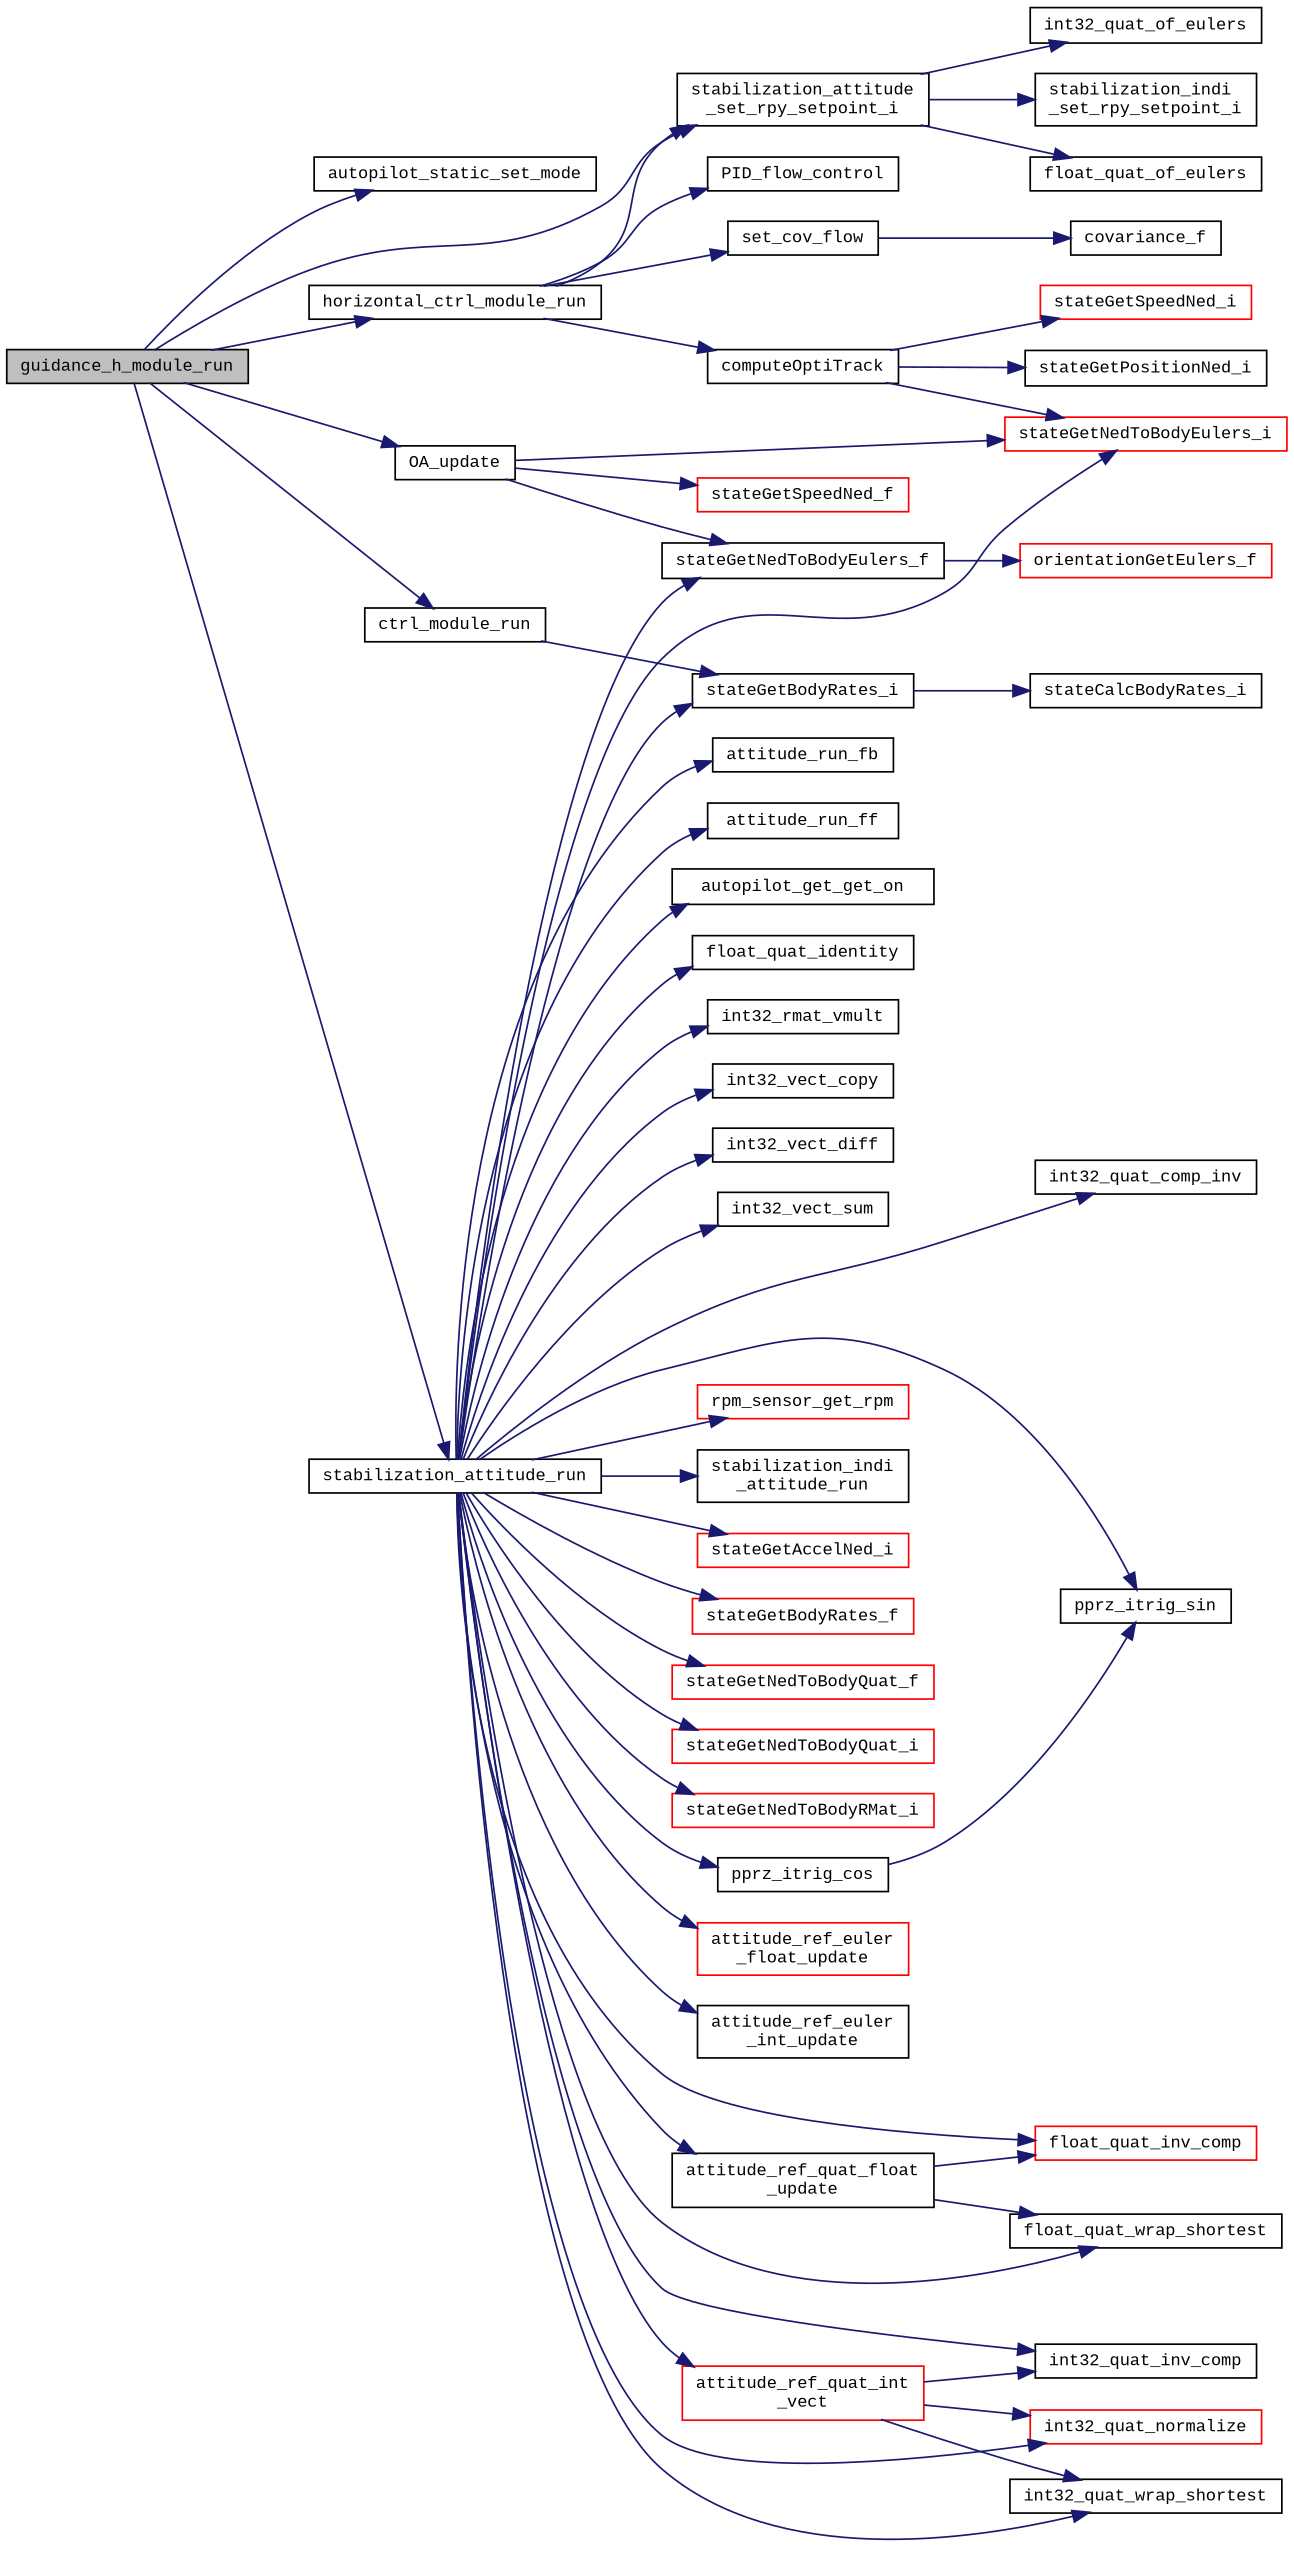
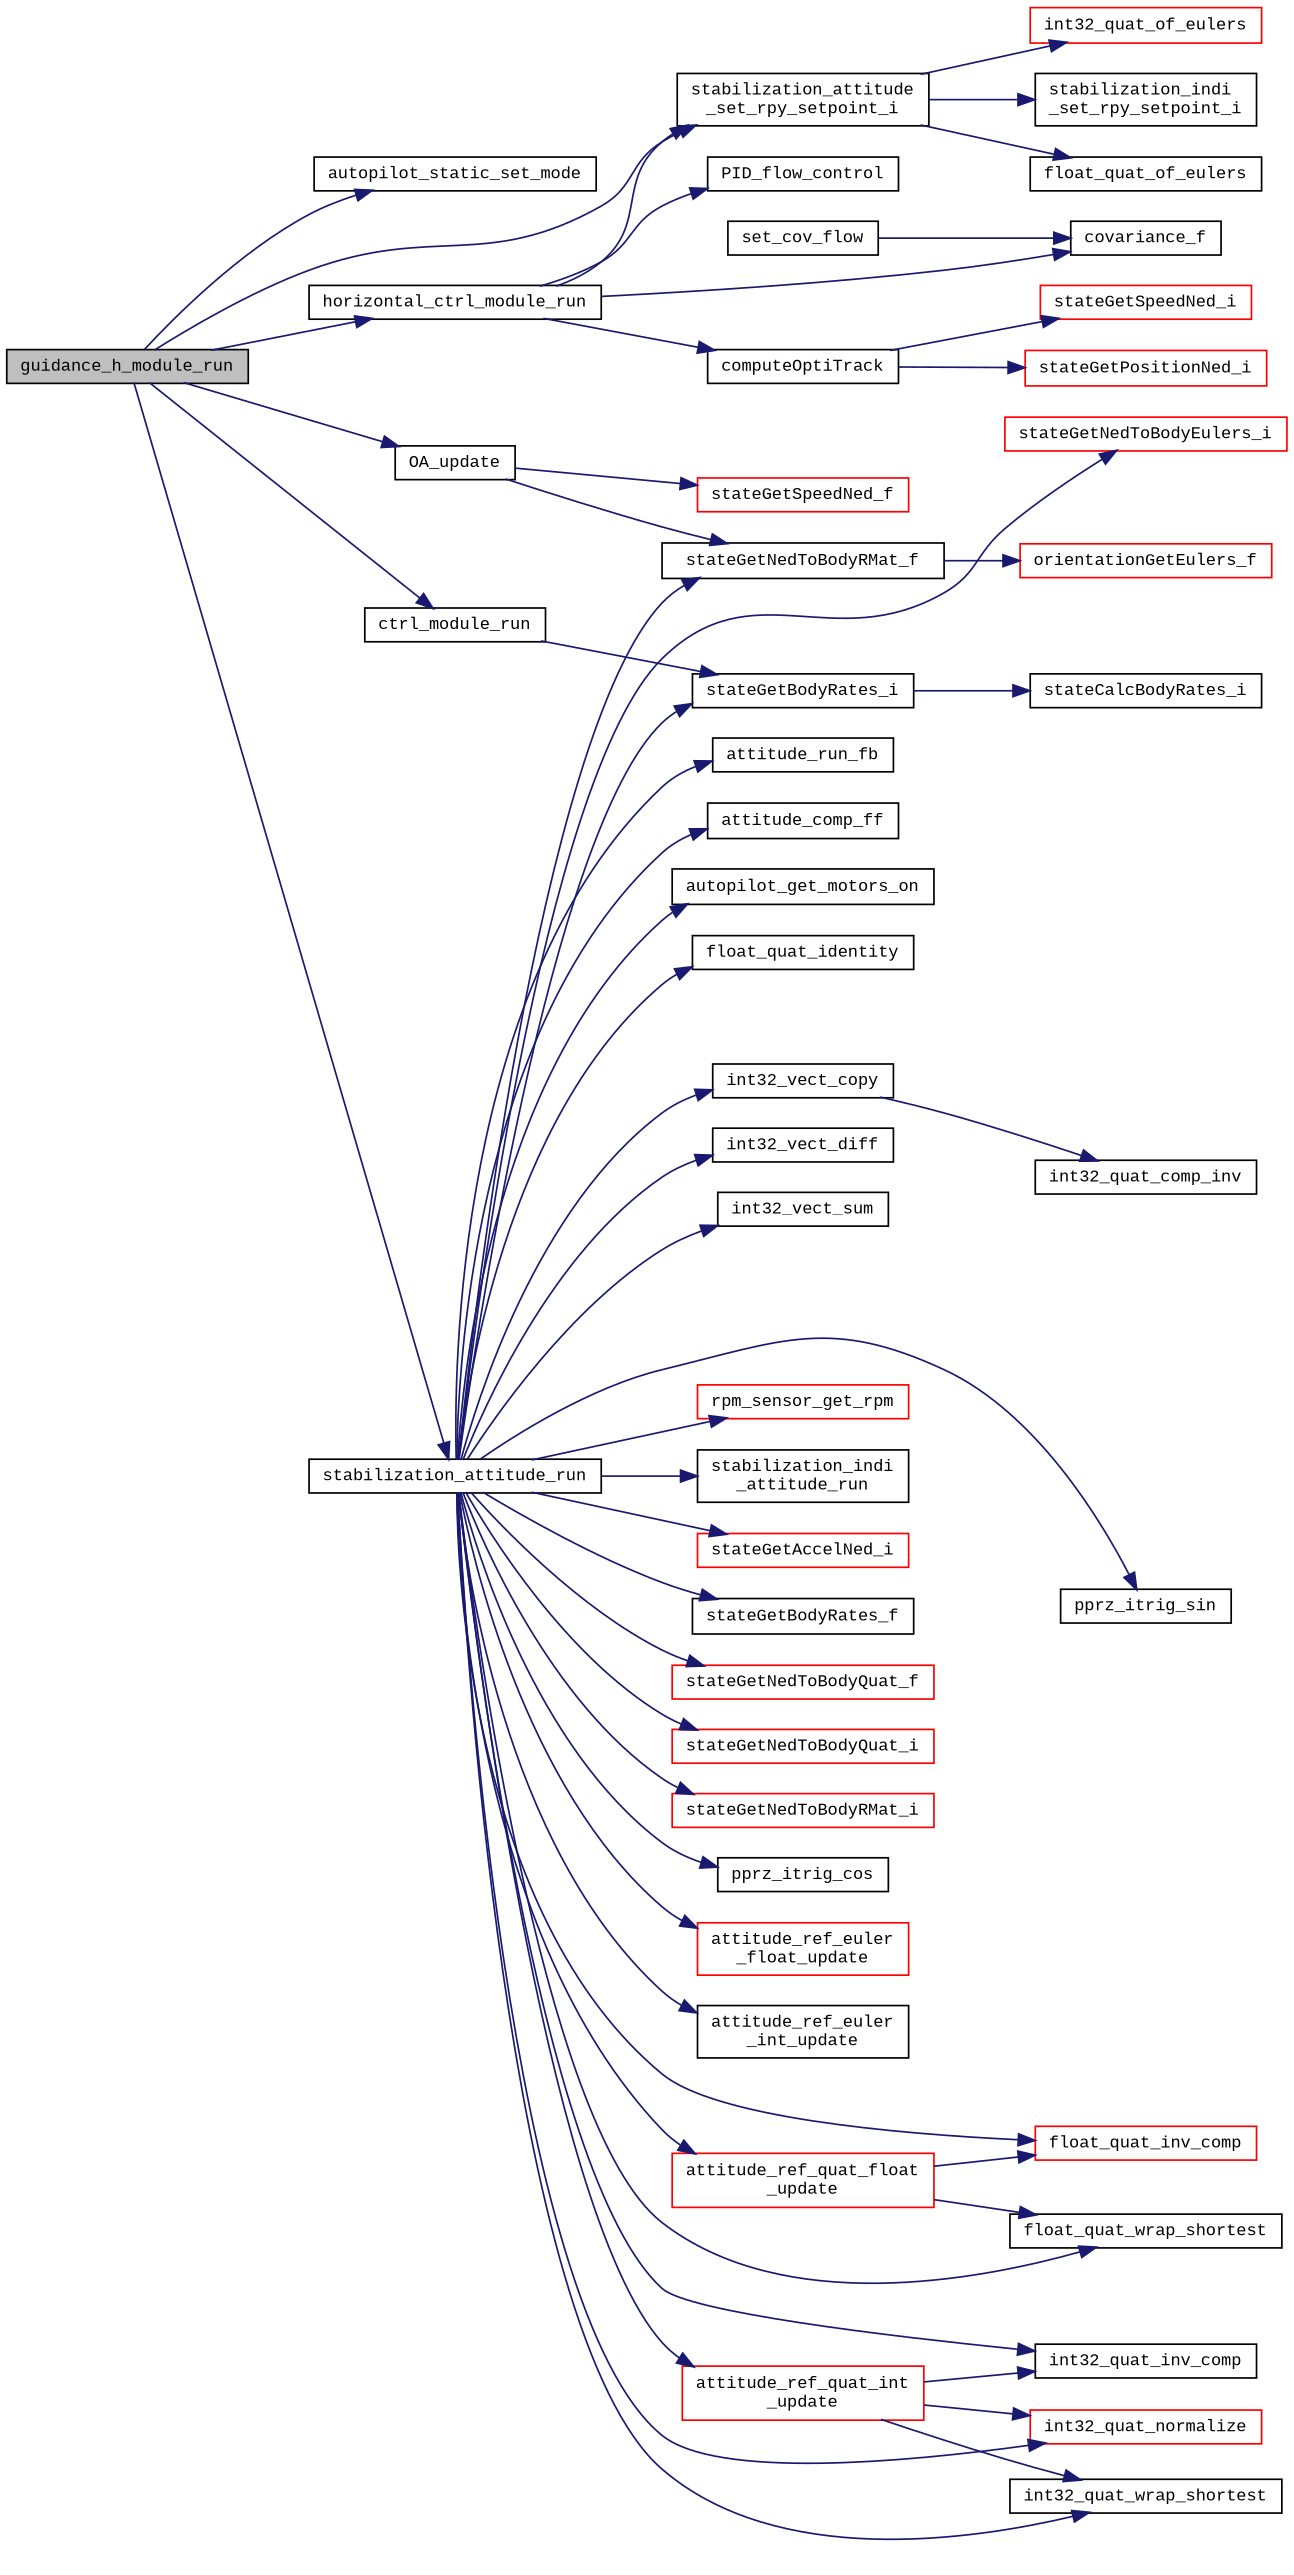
  digraph {
    fontname="Liberation Mono"
    rankdir=LR
    node [color=black fillcolor=white fontname="Liberation Mono" fontsize=10 shape=record style=filled]
    edge [color=midnightblue fontname="Liberation Mono" fontsize=10 labelfontname=FreeSans labelfontsize=10 style=solid]
    n1 [fillcolor=grey75 fontcolor=black height=0.2 label=guidance_h_module_run width=0.4]
    n2 [height=0.2 label=autopilot_static_set_mode width=0.4]
    n3 [height=0.2 label=ctrl_module_run width=0.4]
    n4 [height=0.2 label=horizontal_ctrl_module_run width=0.4]
    n5 [height=0.2 label="stabilization_attitude\l_set_rpy_setpoint_i" width=0.4]
    n6 [height=0.2 label=OA_update width=0.4]
    n7 [height=0.2 label=stabilization_attitude_run width=0.4]
    n8 [height=0.2 label=stateGetBodyRates_i width=0.4]
    n9 [height=0.2 label=computeOptiTrack width=0.4]
    n10 [height=0.2 label=PID_flow_control width=0.4]
    n11 [height=0.2 label=set_cov_flow width=0.4]
    n12 [height=0.2 label=float_quat_of_eulers width=0.4]
-   n13 [height=0.2 label=int32_quat_of_eulers width=0.4]
+   n13 [color=red height=0.2 label=int32_quat_of_eulers width=0.4]
    n14 [height=0.2 label="stabilization_indi\l_set_rpy_setpoint_i" width=0.4]
    n15 [color=red height=0.2 label=stateGetNedToBodyEulers_i width=0.4]
-   n16 [height=0.2 label=stateGetNedToBodyEulers_f width=0.4]
+   n16 [height=0.2 label=stateGetNedToBodyRMat_f width=0.4]
    n17 [color=red height=0.2 label=stateGetSpeedNed_f width=0.4]
    n18 [color=red height=0.2 label="attitude_ref_euler\l_float_update" width=0.4]
    n19 [height=0.2 label="attitude_ref_euler\l_int_update" width=0.4]
-   n20 [height=0.2 label="attitude_ref_quat_float\l_update" width=0.4]
+   n20 [color=red height=0.2 label="attitude_ref_quat_float\l_update" width=0.4]
    n21 [color=red height=0.2 label=float_quat_inv_comp width=0.4]
    n22 [height=0.2 label=float_quat_wrap_shortest width=0.4]
-   n23 [color=red height=0.2 label="attitude_ref_quat_int\l_vect" width=0.4]
+   n23 [color=red height=0.2 label="attitude_ref_quat_int\l_update" width=0.4]
    n24 [height=0.2 label=int32_quat_inv_comp width=0.4]
    n25 [color=red height=0.2 label=int32_quat_normalize width=0.4]
    n26 [height=0.2 label=int32_quat_wrap_shortest width=0.4]
    n27 [height=0.2 label=attitude_run_fb width=0.4]
-   n28 [height=0.2 label=attitude_run_ff width=0.4]
-   n29 [height=0.2 label=autopilot_get_get_on width=0.4]
+   n28 [height=0.2 label=attitude_comp_ff width=0.4]
+   n29 [height=0.2 label=autopilot_get_motors_on width=0.4]
    n30 [height=0.2 label=float_quat_identity width=0.4]
    n31 [height=0.2 label=int32_quat_comp_inv width=0.4]
-   n32 [height=0.2 label=int32_rmat_vmult width=0.4]
    n33 [height=0.2 label=int32_vect_copy width=0.4]
    n34 [height=0.2 label=int32_vect_diff width=0.4]
    n35 [height=0.2 label=int32_vect_sum width=0.4]
    n36 [height=0.2 label=pprz_itrig_cos width=0.4]
    n37 [height=0.2 label=pprz_itrig_sin width=0.4]
    n38 [color=red height=0.2 label=rpm_sensor_get_rpm width=0.4]
    n39 [height=0.2 label="stabilization_indi\l_attitude_run" width=0.4]
    n40 [color=red height=0.2 label=stateGetAccelNed_i width=0.4]
-   n41 [color=red height=0.2 label=stateGetBodyRates_f width=0.4]
+   n41 [height=0.2 label=stateGetBodyRates_f width=0.4]
    n42 [color=red height=0.2 label=stateGetNedToBodyQuat_f width=0.4]
    n43 [color=red height=0.2 label=stateGetNedToBodyQuat_i width=0.4]
    n44 [color=red height=0.2 label=stateGetNedToBodyRMat_i width=0.4]
    n45 [height=0.2 label=stateCalcBodyRates_i width=0.4]
-   n46 [height=0.2 label=stateGetPositionNed_i width=0.4]
+   n46 [color=red height=0.2 label=stateGetPositionNed_i width=0.4]
    n47 [color=red height=0.2 label=stateGetSpeedNed_i width=0.4]
    n48 [height=0.2 label=covariance_f width=0.4]
    n49 [color=red height=0.2 label=orientationGetEulers_f width=0.4]
    n1 -> n2
    n1 -> n3
    n1 -> n4
    n1 -> n5
    n1 -> n6
    n1 -> n7
    n3 -> n8
    n4 -> n5
    n4 -> n9
    n4 -> n10
-   n4 -> n11
+   n4 -> n48
    n5 -> n12
    n5 -> n13
    n5 -> n14
-   n6 -> n15
    n6 -> n16
    n6 -> n17
    n7 -> n8
    n7 -> n15
    n7 -> n16
    n7 -> n18
    n7 -> n19
    n7 -> n20
    n7 -> n21
    n7 -> n22
    n7 -> n23
    n7 -> n24
    n7 -> n25
    n7 -> n26
    n7 -> n27
    n7 -> n28
    n7 -> n29
    n7 -> n30
-   n7 -> n31
-   n7 -> n32
+   n33 -> n31
    n7 -> n33
    n7 -> n34
    n7 -> n35
    n7 -> n36
    n7 -> n37
    n7 -> n38
    n7 -> n39
    n7 -> n40
    n7 -> n41
    n7 -> n42
    n7 -> n43
    n7 -> n44
    n8 -> n45
-   n9 -> n15
    n9 -> n46
    n9 -> n47
    n11 -> n48
    n16 -> n49
    n20 -> n21
    n20 -> n22
    n23 -> n24
    n23 -> n25
    n23 -> n26
-   n36 -> n37
  }
